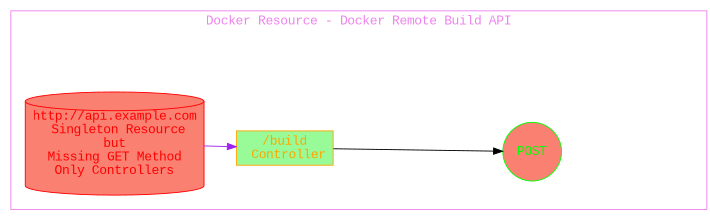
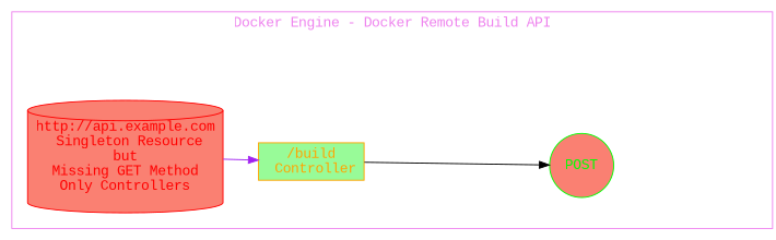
  digraph {
    rankdir=LR
    fontname="Liberation Mono"
    node [style=filled fillcolor=salmon fontname="Liberation Mono"]
    edge [fontname="Liberation Mono"]
    n1 [color=green fontcolor=green label=POST shape=circle]
    n2 [color=orange fontcolor=orange label="/build\n Controller" shape=box fillcolor=palegreen]
    n3 [color=red fontcolor=red label="http://api.example.com\n Singleton Resource\nbut\nMissing GET Method\nOnly Controllers" shape=cylinder]
    subgraph cluster_1 {
      color=violet
      fontcolor=violet
-     label="Docker Resource - Docker Remote Build API"
+     label="Docker Engine - Docker Remote Build API"
      subgraph cluster_2 {
        color=white
        fontcolor=white
        n3
        subgraph cluster_3 {
          color=white
          fontcolor=white
          n2
          subgraph cluster_4 {
            color=white
            fontcolor=white
            n1
          }
        }
      }
    }
    n2 -> n1 [color=black fontcolor=green]
    n3 -> n2 [color=purple fontcolor=orange]
  }
